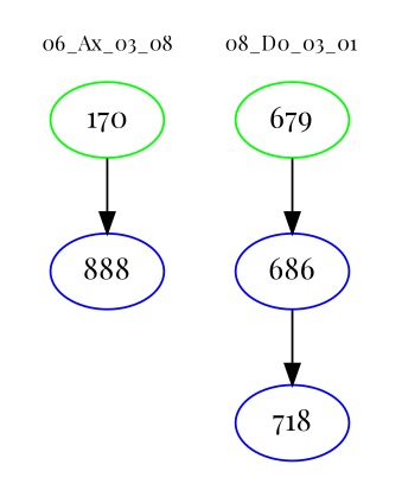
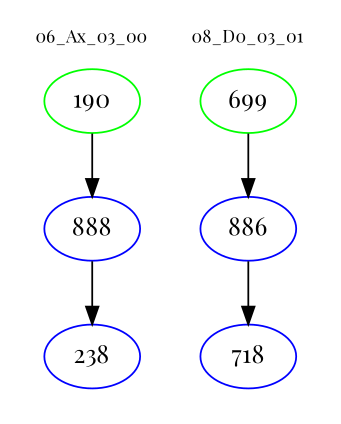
  digraph {
    fontname="Playfair Display"
    node [color=blue fontname="Playfair Display"]
    edge [color=black fontname="Playfair Display"]
-   n1 [color=green label=170]
+   n1 [color=green label=190]
    n2 [label=888]
-   n4 [color=green label=679]
-   n5 [label=686]
+   n3 [label=238]
+   n4 [color=green label=699]
+   n5 [label=886]
    n6 [label=718]
    subgraph cluster_1 {
      color=white
      fontsize=10
-     label="06_Ax_03_08"
+     label="06_Ax_03_00"
      n1
      n2
+     n3
    }
    subgraph cluster_2 {
      color=white
      fontsize=10
      label="08_D0_03_01"
      n4
      n5
      n6
    }
    n1 -> n2
+   n2 -> n3
    n4 -> n5
    n5 -> n6
  }
